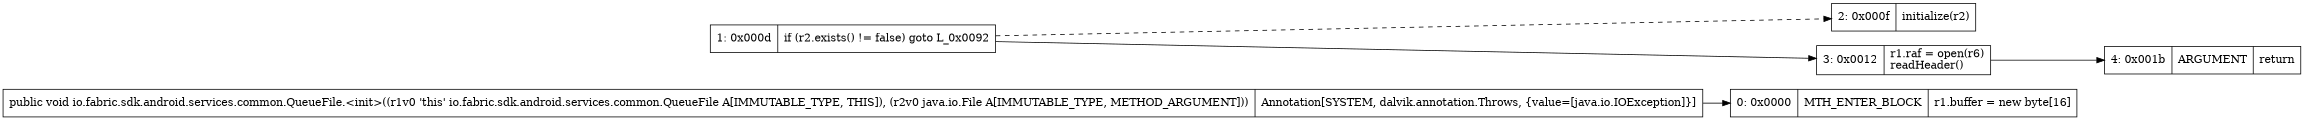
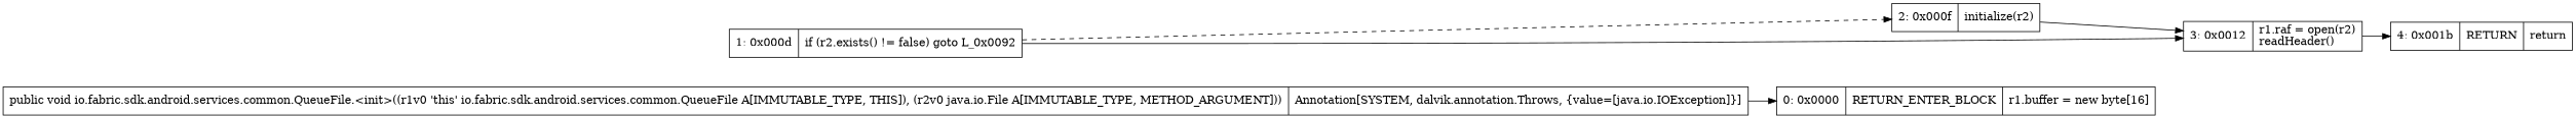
  digraph {
    rankdir=LR
    node [shape=record]
-   n1 [label="{0\:\ 0x0000|MTH_ENTER_BLOCK\l|r1.buffer = new byte[16]\l}"]
+   n1 [label="{0\:\ 0x0000|RETURN_ENTER_BLOCK\l|r1.buffer = new byte[16]\l}"]
    n2 [label="{1\:\ 0x000d|if (r2.exists() != false) goto L_0x0092\l}"]
    n3 [label="{2\:\ 0x000f|initialize(r2)\l}"]
-   n4 [label="{3\:\ 0x0012|r1.raf = open(r6)\lreadHeader()\l}"]
-   n5 [label="{4\:\ 0x001b|ARGUMENT\l|return\l}"]
+   n4 [label="{3\:\ 0x0012|r1.raf = open(r2)\lreadHeader()\l}"]
+   n5 [label="{4\:\ 0x001b|RETURN\l|return\l}"]
    n6 [label="{public void io.fabric.sdk.android.services.common.QueueFile.\<init\>((r1v0 'this' io.fabric.sdk.android.services.common.QueueFile A[IMMUTABLE_TYPE, THIS]), (r2v0 java.io.File A[IMMUTABLE_TYPE, METHOD_ARGUMENT]))  | Annotation[SYSTEM, dalvik.annotation.Throws, \{value=[java.io.IOException]\}]\l}"]
    n2 -> n3 [style=dashed]
    n2 -> n4
+   n3 -> n4
    n4 -> n5
    n6 -> n1
  }
